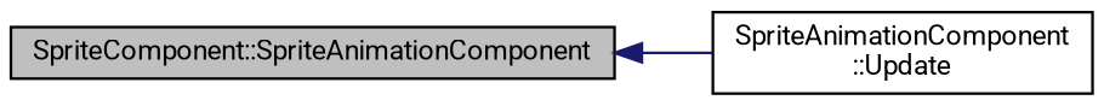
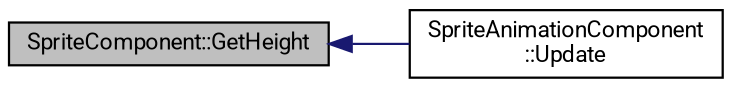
  digraph {
    rankdir=LR
    fontname=Roboto
    node [color=black fontname=Roboto fontsize=10 shape=record style=filled]
-   n1 [fillcolor=grey75 fontcolor=black height=0.2 label="SpriteComponent::SpriteAnimationComponent" width=0.4]
+   n1 [fillcolor=grey75 fontcolor=black height=0.2 label="SpriteComponent::GetHeight" width=0.4]
    n2 [fillcolor=white height=0.2 label="SpriteAnimationComponent\l::Update" width=0.4]
    n1 -> n2 [color=midnightblue dir=back fontname=Roboto fontsize=10 labelfontname=Helvetica labelfontsize=10 style=solid]
  }
